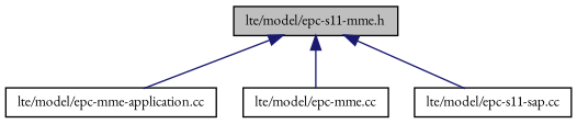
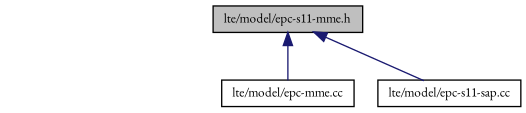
  digraph {
    fontname="EB Garamond"
    node [color=black fillcolor=white fontname="EB Garamond" fontsize=10 shape=record style=filled]
    edge [color=midnightblue dir=back fontname="EB Garamond" fontsize=10 labelfontname=Helvetica labelfontsize=10 style=solid]
    n1 [fillcolor=grey75 fontcolor=black height=0.2 label="lte/model/epc-s11-mme.h" width=0.4]
-   n2 [height=0.2 label="lte/model/epc-mme-application.cc" width=0.4]
    n3 [height=0.2 label="lte/model/epc-mme.cc" width=0.4]
    n4 [height=0.2 label="lte/model/epc-s11-sap.cc" width=0.4]
-   n1 -> n2
    n1 -> n3
    n1 -> n4
  }
